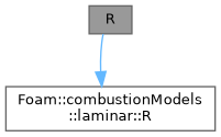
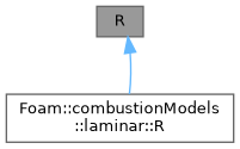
  digraph {
    rankdir=TB
    node [fontname=Helvetica fontsize=10 shape=box style=filled]
    n1 [color=gray40 fillcolor=grey60 fontcolor=black height=0.2 label=R width=0.4]
    n2 [color=grey40 fillcolor=white height=0.2 label="Foam::combustionModels\l::laminar::R" width=0.4]
-   n1 -> n2 [color=steelblue1 fontname=Helvetica fontsize=10 labelfontname=Helvetica labelfontsize=10 style=solid]
+   n2 -> n1 [color=steelblue1 fontname=Helvetica fontsize=10 labelfontname=Helvetica labelfontsize=10 style=solid]
  }
